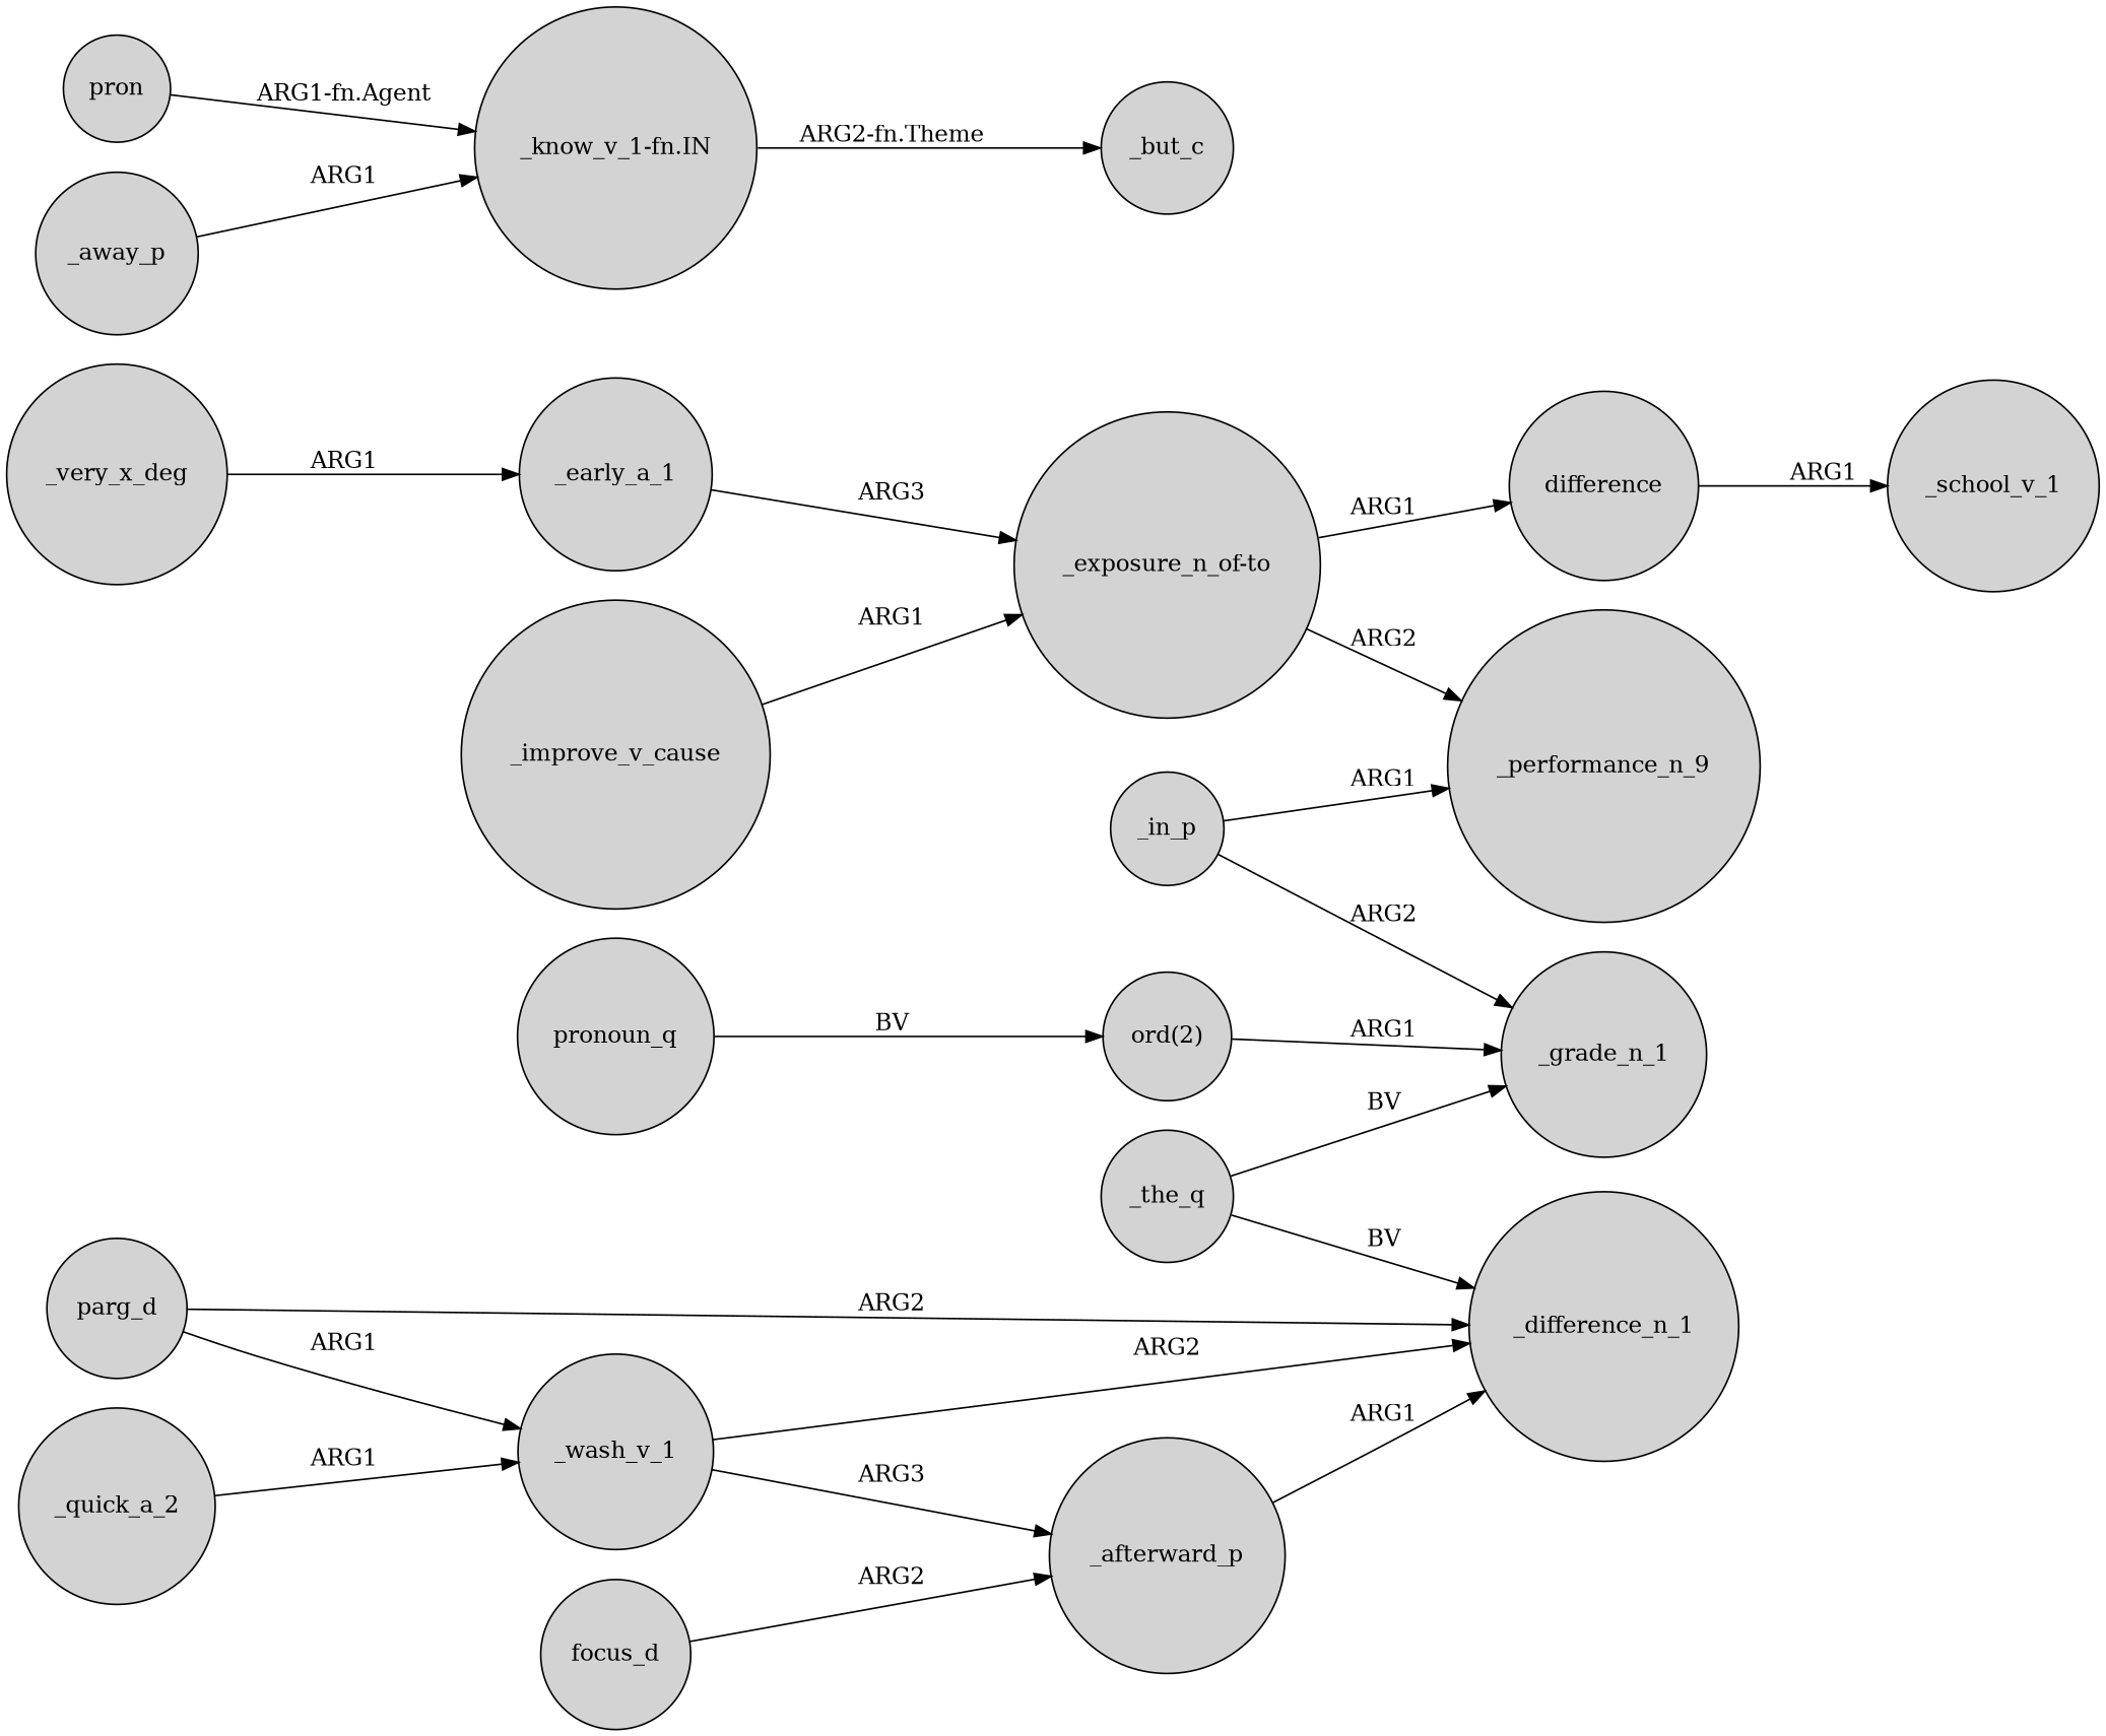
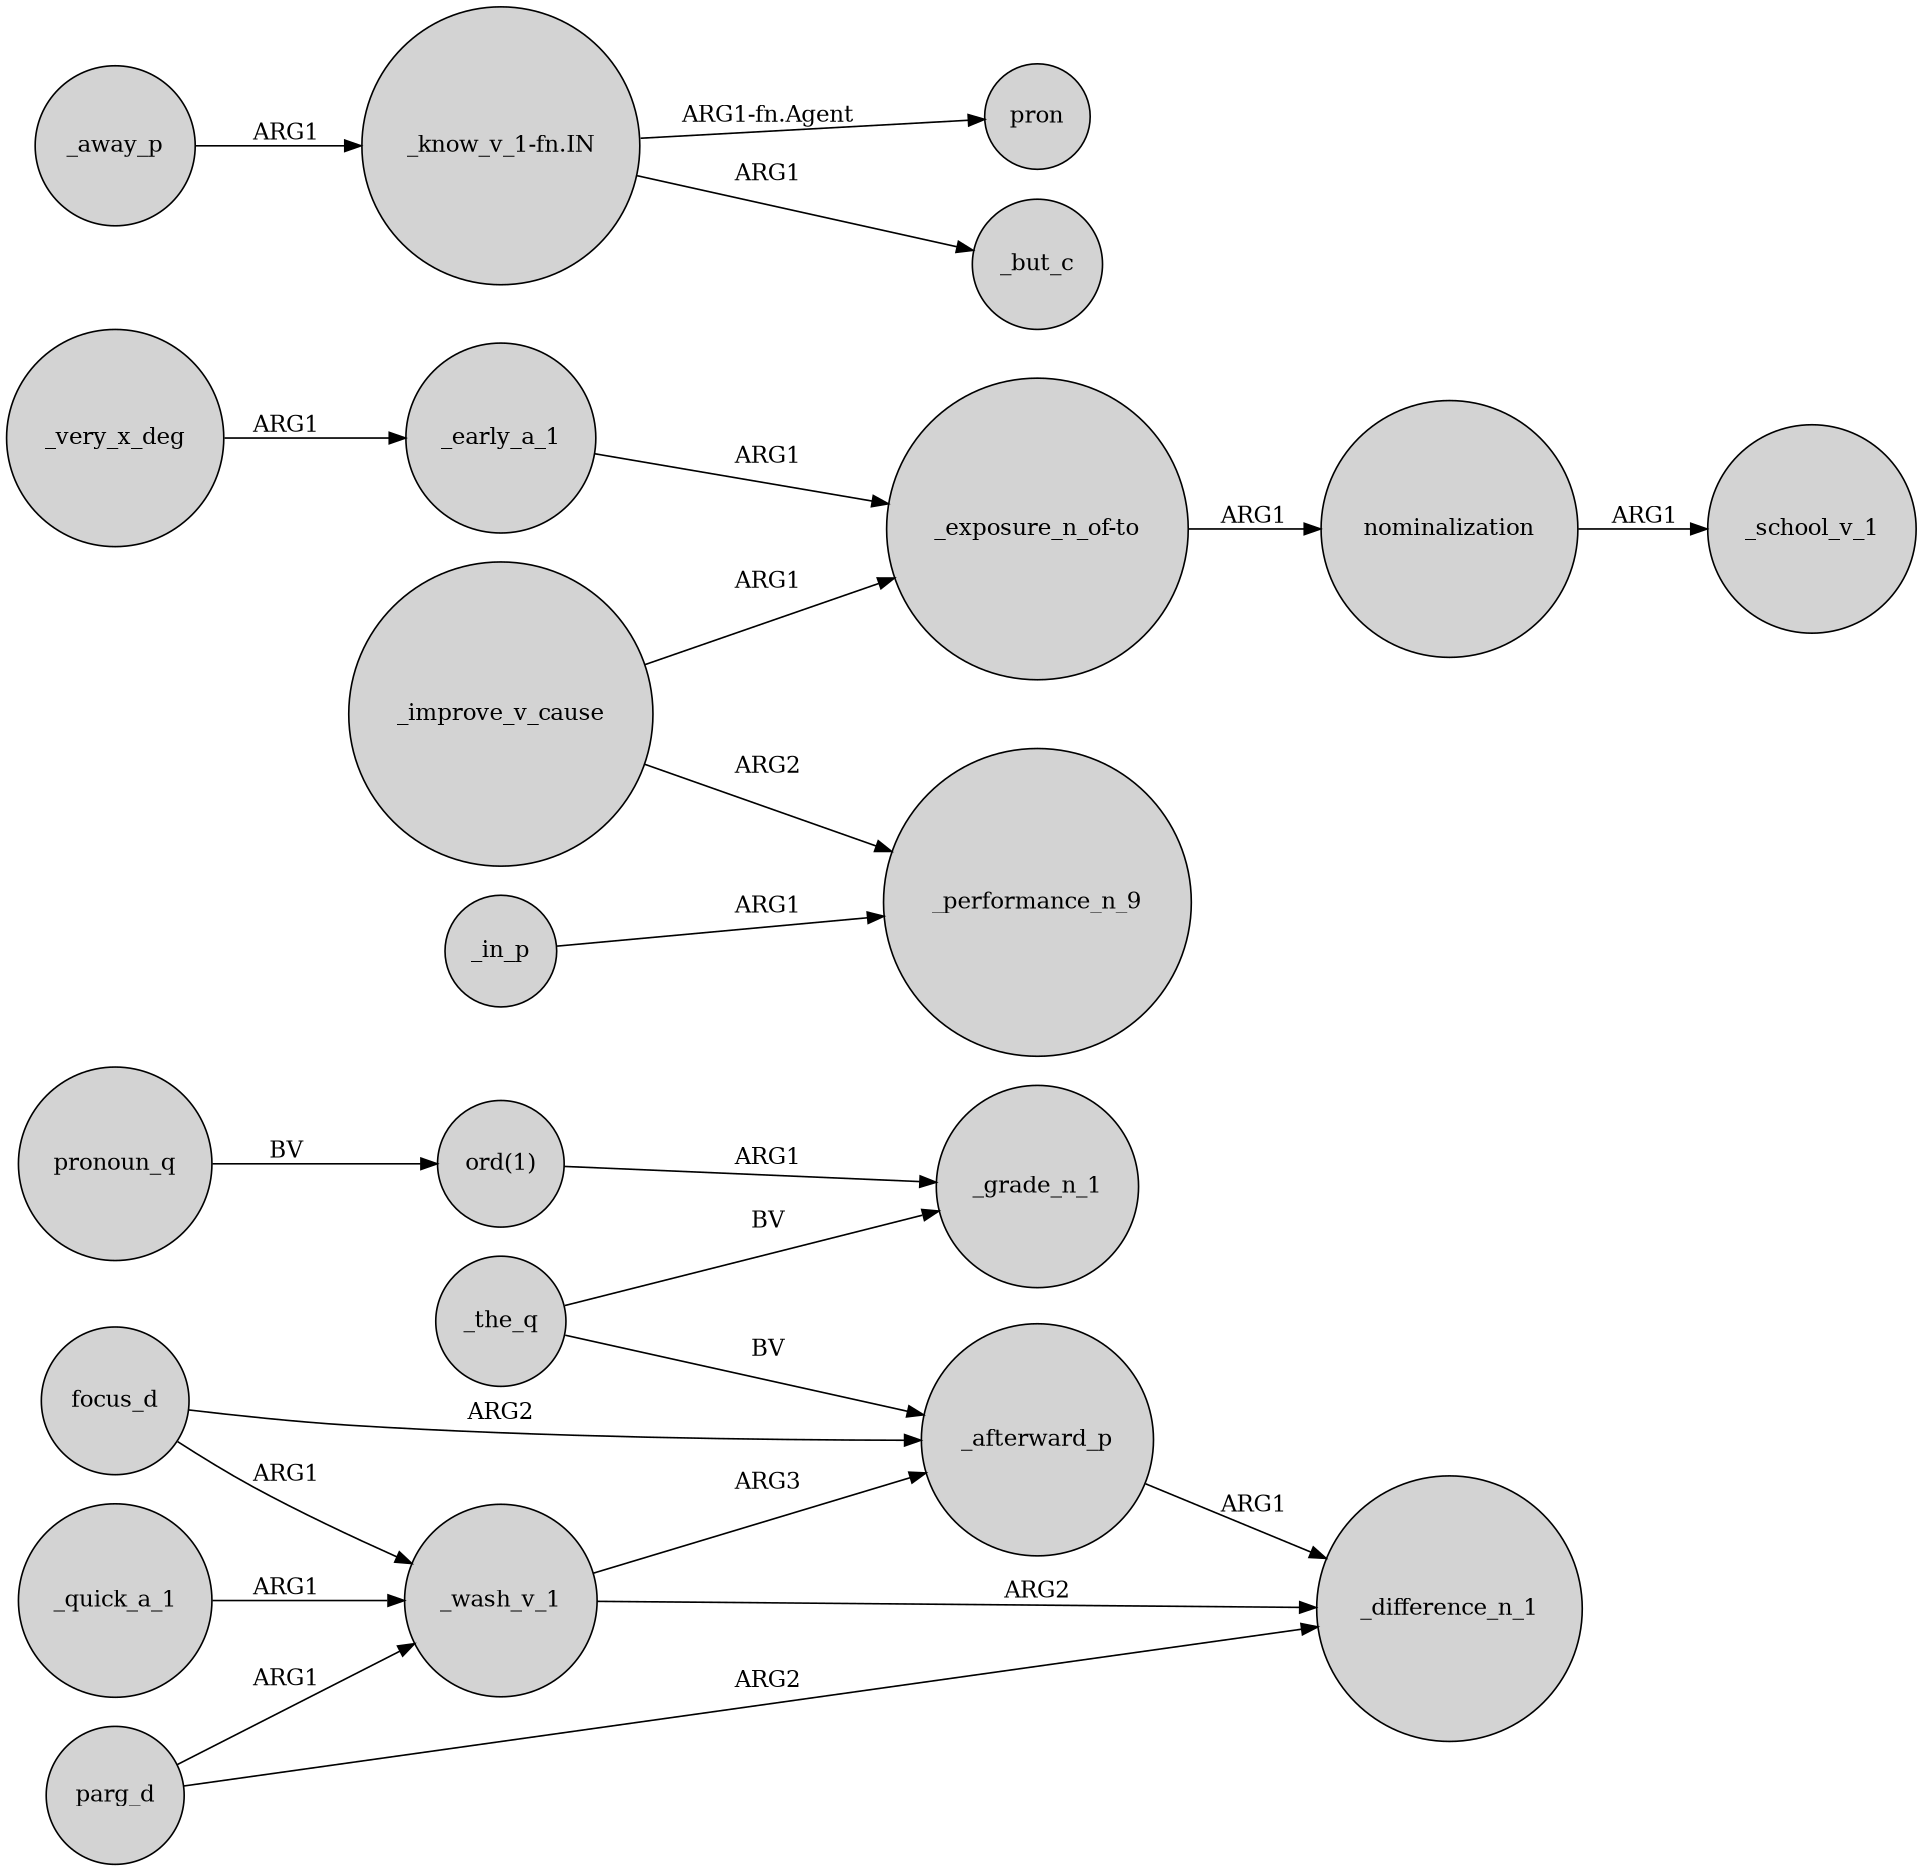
  digraph {
    rankdir=LR
    node [shape=circle style=filled]
-   "ord(1)" [label="ord(2)"]
+   "ord(1)"
    _grade_n_1
    focus_d
    _wash_v_1
    _afterward_p
    _difference_n_1
    _improve_v_cause
    "_exposure_n_of-to"
    n9 [label=_performance_n_9]
-   nominalization [label=difference]
+   nominalization
    _school_v_1
    _in_p
    "_know_v_1-fn.IN"
    pron
    _but_c
    _the_q
    pronoun_q
-   _quick_a_1 [label=_quick_a_2]
+   _quick_a_1
    _early_a_1
    _very_x_deg
    parg_d
    _away_p
    "ord(1)" -> _grade_n_1 [label=ARG1]
+   focus_d -> _wash_v_1 [label=ARG1]
    focus_d -> _afterward_p [label=ARG2]
    _wash_v_1 -> _afterward_p [label=ARG3]
    _wash_v_1 -> _difference_n_1 [label=ARG2]
    _afterward_p -> _difference_n_1 [label=ARG1]
    _improve_v_cause -> "_exposure_n_of-to" [label=ARG1]
-   "_exposure_n_of-to" -> n9 [label=ARG2]
+   _improve_v_cause -> n9 [label=ARG2]
    "_exposure_n_of-to" -> nominalization [label=ARG1]
    nominalization -> _school_v_1 [label=ARG1]
-   _in_p -> _grade_n_1 [label=ARG2]
    _in_p -> n9 [label=ARG1]
-   pron -> "_know_v_1-fn.IN" [label="ARG1-fn.Agent"]
-   "_know_v_1-fn.IN" -> _but_c [label="ARG2-fn.Theme"]
+   "_know_v_1-fn.IN" -> pron [label="ARG1-fn.Agent"]
+   "_know_v_1-fn.IN" -> _but_c [label=ARG1]
    _the_q -> _grade_n_1 [label=BV]
-   _the_q -> _difference_n_1 [label=BV]
+   _the_q -> _afterward_p [label=BV]
    pronoun_q -> "ord(1)" [label=BV]
    _quick_a_1 -> _wash_v_1 [label=ARG1]
-   _early_a_1 -> "_exposure_n_of-to" [label=ARG3]
+   _early_a_1 -> "_exposure_n_of-to" [label=ARG1]
    _very_x_deg -> _early_a_1 [label=ARG1]
    parg_d -> _wash_v_1 [label=ARG1]
    parg_d -> _difference_n_1 [label=ARG2]
    _away_p -> "_know_v_1-fn.IN" [label=ARG1]
  }
